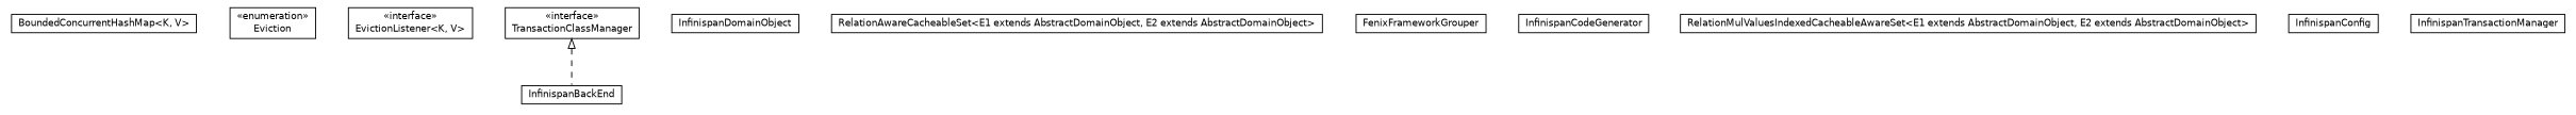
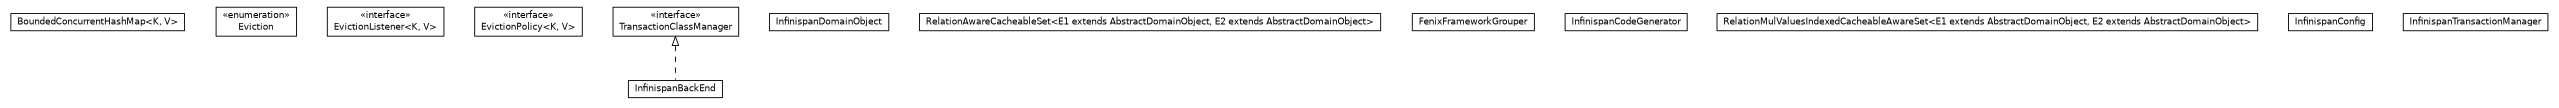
  digraph {
    nodesep=0.25
    ranksep=0.5
    node [fontcolor=black fontname=Helvetica fontsize=10.0 shape=plaintext]
    n1 [label=<<table title="pt.ist.fenixframework.backend.infinispan.BoundedConcurrentHashMap" border="0" cellborder="1" cellspacing="0" cellpadding="2" port="p" href="./BoundedConcurrentHashMap.html"> 		<tr><td><table border="0" cellspacing="0" cellpadding="1"> <tr><td align="center" balign="center"> BoundedConcurrentHashMap&lt;K, V&gt; </td></tr> 		</table></td></tr> 		</table>>]
    n2 [label=<<table title="pt.ist.fenixframework.backend.infinispan.BoundedConcurrentHashMap.Eviction" border="0" cellborder="1" cellspacing="0" cellpadding="2" port="p" href="./BoundedConcurrentHashMap.Eviction.html"> 		<tr><td><table border="0" cellspacing="0" cellpadding="1"> <tr><td align="center" balign="center"> &#171;enumeration&#187; </td></tr> <tr><td align="center" balign="center"> Eviction </td></tr> 		</table></td></tr> 		</table>>]
    n3 [label=<<table title="pt.ist.fenixframework.backend.infinispan.BoundedConcurrentHashMap.EvictionListener" border="0" cellborder="1" cellspacing="0" cellpadding="2" port="p" href="./BoundedConcurrentHashMap.EvictionListener.html"> 		<tr><td><table border="0" cellspacing="0" cellpadding="1"> <tr><td align="center" balign="center"> &#171;interface&#187; </td></tr> <tr><td align="center" balign="center"> EvictionListener&lt;K, V&gt; </td></tr> 		</table></td></tr> 		</table>>]
+   n4 [label=<<table title="pt.ist.fenixframework.backend.infinispan.BoundedConcurrentHashMap.EvictionPolicy" border="0" cellborder="1" cellspacing="0" cellpadding="2" port="p" href="./BoundedConcurrentHashMap.EvictionPolicy.html"> 		<tr><td><table border="0" cellspacing="0" cellpadding="1"> <tr><td align="center" balign="center"> &#171;interface&#187; </td></tr> <tr><td align="center" balign="center"> EvictionPolicy&lt;K, V&gt; </td></tr> 		</table></td></tr> 		</table>>]
    n5 [label=<<table title="pt.ist.fenixframework.backend.infinispan.InfinispanBackEnd" border="0" cellborder="1" cellspacing="0" cellpadding="2" port="p" href="./InfinispanBackEnd.html"> 		<tr><td><table border="0" cellspacing="0" cellpadding="1"> <tr><td align="center" balign="center"> InfinispanBackEnd </td></tr> 		</table></td></tr> 		</table>>]
    n6 [label=<<table title="pt.ist.fenixframework.backend.infinispan.InfinispanDomainObject" border="0" cellborder="1" cellspacing="0" cellpadding="2" port="p" href="./InfinispanDomainObject.html"> 		<tr><td><table border="0" cellspacing="0" cellpadding="1"> <tr><td align="center" balign="center"> InfinispanDomainObject </td></tr> 		</table></td></tr> 		</table>>]
    n7 [label=<<table title="pt.ist.fenixframework.backend.infinispan.RelationAwareCacheableSet" border="0" cellborder="1" cellspacing="0" cellpadding="2" port="p" href="./RelationAwareCacheableSet.html"> 		<tr><td><table border="0" cellspacing="0" cellpadding="1"> <tr><td align="center" balign="center"> RelationAwareCacheableSet&lt;E1 extends AbstractDomainObject, E2 extends AbstractDomainObject&gt; </td></tr> 		</table></td></tr> 		</table>>]
    n8 [label=<<table title="pt.ist.fenixframework.backend.infinispan.FenixFrameworkGrouper" border="0" cellborder="1" cellspacing="0" cellpadding="2" port="p" href="./FenixFrameworkGrouper.html"> 		<tr><td><table border="0" cellspacing="0" cellpadding="1"> <tr><td align="center" balign="center"> FenixFrameworkGrouper </td></tr> 		</table></td></tr> 		</table>>]
    n9 [label=<<table title="pt.ist.fenixframework.backend.infinispan.InfinispanCodeGenerator" border="0" cellborder="1" cellspacing="0" cellpadding="2" port="p" href="./InfinispanCodeGenerator.html"> 		<tr><td><table border="0" cellspacing="0" cellpadding="1"> <tr><td align="center" balign="center"> InfinispanCodeGenerator </td></tr> 		</table></td></tr> 		</table>>]
    n10 [label=<<table title="pt.ist.fenixframework.backend.infinispan.RelationMulValuesIndexedCacheableAwareSet" border="0" cellborder="1" cellspacing="0" cellpadding="2" port="p" href="./RelationMulValuesIndexedCacheableAwareSet.html"> 		<tr><td><table border="0" cellspacing="0" cellpadding="1"> <tr><td align="center" balign="center"> RelationMulValuesIndexedCacheableAwareSet&lt;E1 extends AbstractDomainObject, E2 extends AbstractDomainObject&gt; </td></tr> 		</table></td></tr> 		</table>>]
    n11 [label=<<table title="pt.ist.fenixframework.backend.infinispan.InfinispanConfig" border="0" cellborder="1" cellspacing="0" cellpadding="2" port="p" href="./InfinispanConfig.html"> 		<tr><td><table border="0" cellspacing="0" cellpadding="1"> <tr><td align="center" balign="center"> InfinispanConfig </td></tr> 		</table></td></tr> 		</table>>]
    n12 [label=<<table title="pt.ist.fenixframework.backend.infinispan.InfinispanTransactionManager" border="0" cellborder="1" cellspacing="0" cellpadding="2" port="p" href="./InfinispanTransactionManager.html"> 		<tr><td><table border="0" cellspacing="0" cellpadding="1"> <tr><td align="center" balign="center"> InfinispanTransactionManager </td></tr> 		</table></td></tr> 		</table>>]
    n13 [label=<<table title="pt.ist.fenixframework.backend.infinispan.InfinispanTransactionManager.TransactionClassManager" border="0" cellborder="1" cellspacing="0" cellpadding="2" port="p" href="./InfinispanTransactionManager.TransactionClassManager.html"> 		<tr><td><table border="0" cellspacing="0" cellpadding="1"> <tr><td align="center" balign="center"> &#171;interface&#187; </td></tr> <tr><td align="center" balign="center"> TransactionClassManager </td></tr> 		</table></td></tr> 		</table>>]
    n13 -> n5 [arrowtail=empty dir=back fontname=Helvetica fontsize=10 headport=p labelfontname=Helvetica labelfontsize=10 style=dashed tailport=p]
  }
